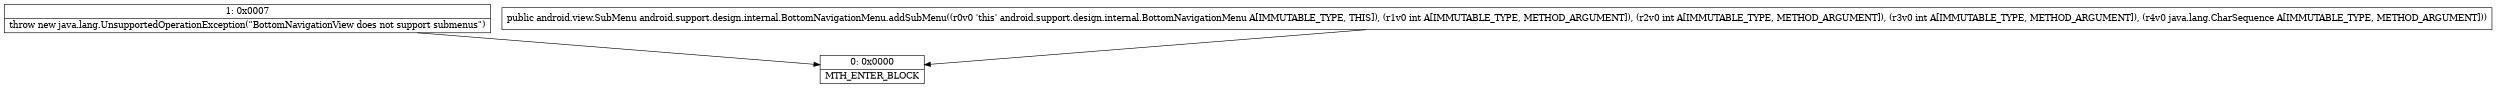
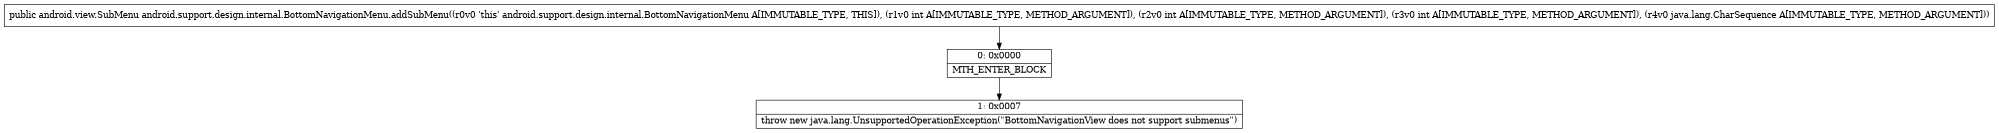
  digraph {
    node [shape=record]
    n1 [label="{0\:\ 0x0000|MTH_ENTER_BLOCK\l}"]
    n2 [label="{1\:\ 0x0007|throw new java.lang.UnsupportedOperationException(\"BottomNavigationView does not support submenus\")\l}"]
    n3 [label="{public android.view.SubMenu android.support.design.internal.BottomNavigationMenu.addSubMenu((r0v0 'this' android.support.design.internal.BottomNavigationMenu A[IMMUTABLE_TYPE, THIS]), (r1v0 int A[IMMUTABLE_TYPE, METHOD_ARGUMENT]), (r2v0 int A[IMMUTABLE_TYPE, METHOD_ARGUMENT]), (r3v0 int A[IMMUTABLE_TYPE, METHOD_ARGUMENT]), (r4v0 java.lang.CharSequence A[IMMUTABLE_TYPE, METHOD_ARGUMENT])) }"]
-   n2 -> n1
+   n1 -> n2
    n3 -> n1
  }
